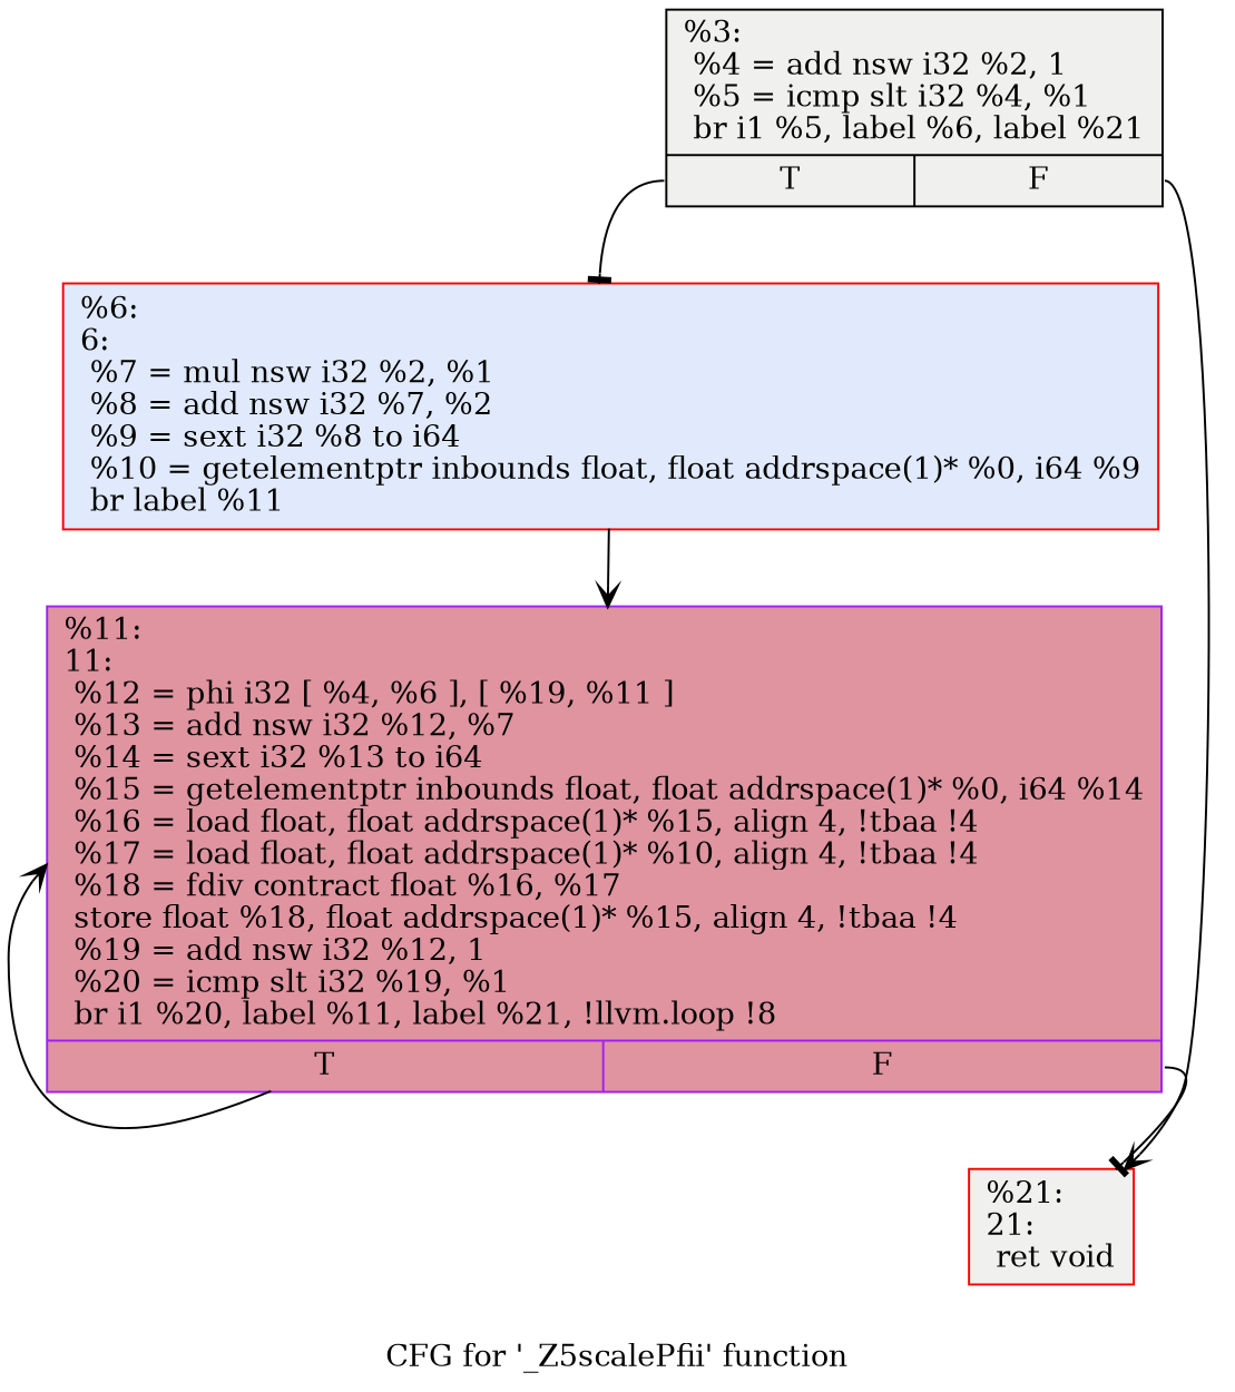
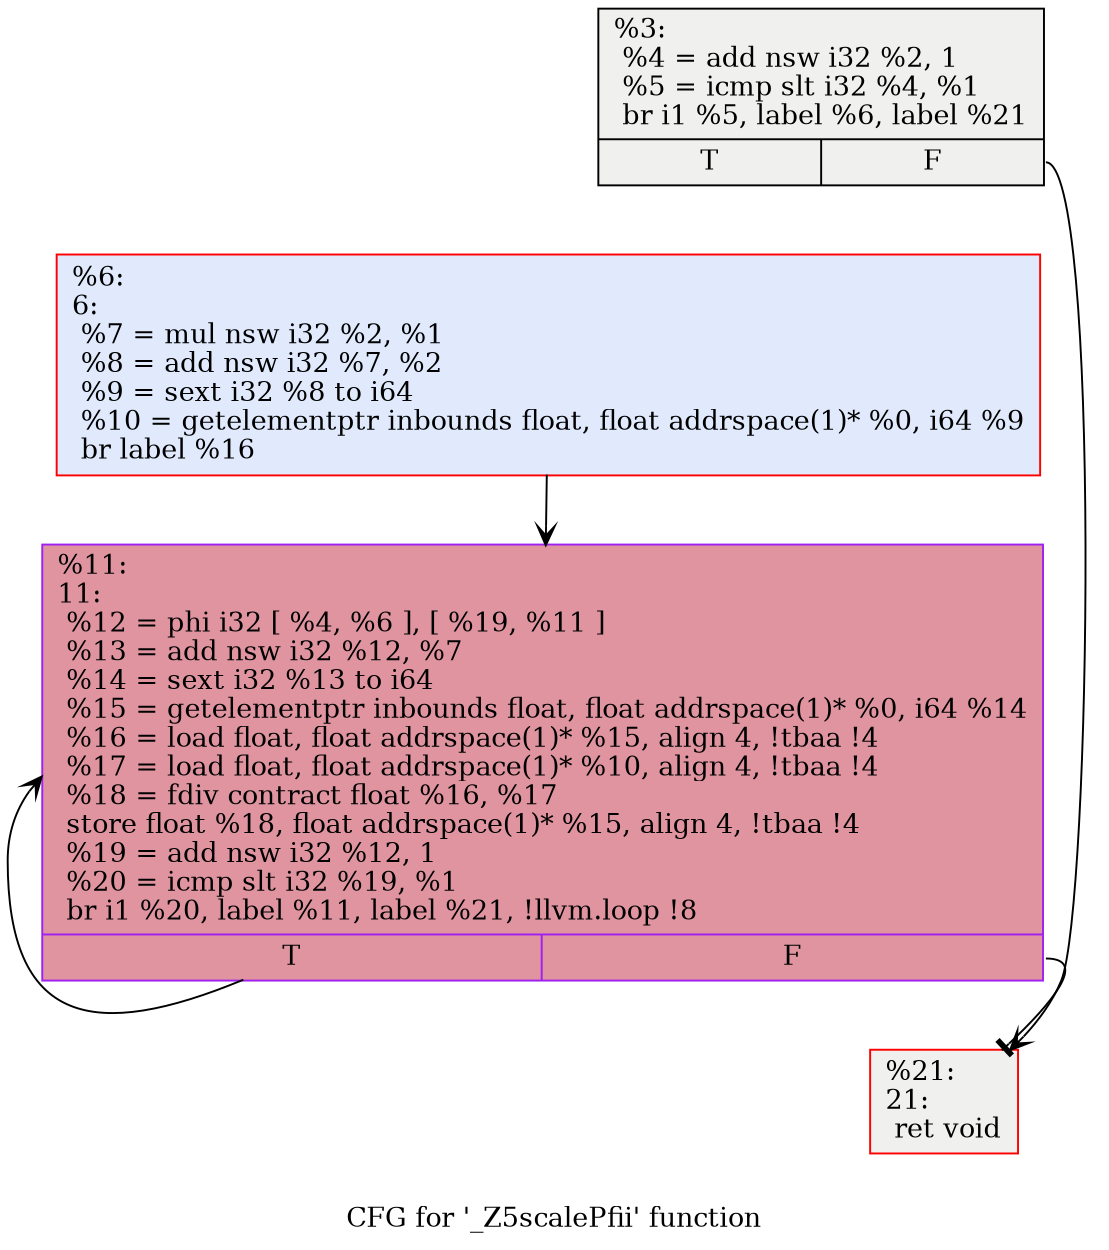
  digraph {
    label="CFG for '_Z5scalePfii' function"
    node [color=red fillcolor="#dedcdb70" shape=record style=filled]
    edge [arrowhead=vee tailport=s0]
    n1 [color=black label="{%3:\l  %4 = add nsw i32 %2, 1\l  %5 = icmp slt i32 %4, %1\l  br i1 %5, label %6, label %21\l|{<s0>T|<s1>F}}"]
-   n2 [fillcolor="#b9d0f970" label="{%6:\l6:                                                \l  %7 = mul nsw i32 %2, %1\l  %8 = add nsw i32 %7, %2\l  %9 = sext i32 %8 to i64\l  %10 = getelementptr inbounds float, float addrspace(1)* %0, i64 %9\l  br label %11\l}"]
+   n2 [fillcolor="#b9d0f970" label="{%6:\l6:                                                \l  %7 = mul nsw i32 %2, %1\l  %8 = add nsw i32 %7, %2\l  %9 = sext i32 %8 to i64\l  %10 = getelementptr inbounds float, float addrspace(1)* %0, i64 %9\l  br label %16\l}"]
    n3 [label="{%21:\l21:                                               \l  ret void\l}"]
    n4 [color=purple fillcolor="#b70d2870" label="{%11:\l11:                                               \l  %12 = phi i32 [ %4, %6 ], [ %19, %11 ]\l  %13 = add nsw i32 %12, %7\l  %14 = sext i32 %13 to i64\l  %15 = getelementptr inbounds float, float addrspace(1)* %0, i64 %14\l  %16 = load float, float addrspace(1)* %15, align 4, !tbaa !4\l  %17 = load float, float addrspace(1)* %10, align 4, !tbaa !4\l  %18 = fdiv contract float %16, %17\l  store float %18, float addrspace(1)* %15, align 4, !tbaa !4\l  %19 = add nsw i32 %12, 1\l  %20 = icmp slt i32 %19, %1\l  br i1 %20, label %11, label %21, !llvm.loop !8\l|{<s0>T|<s1>F}}"]
-   n1 -> n2 [arrowhead=tee]
    n1 -> n3 [tailport=s1]
    n2 -> n4
    n4 -> n3 [arrowhead=tee tailport=s1]
    n4 -> n4
  }
